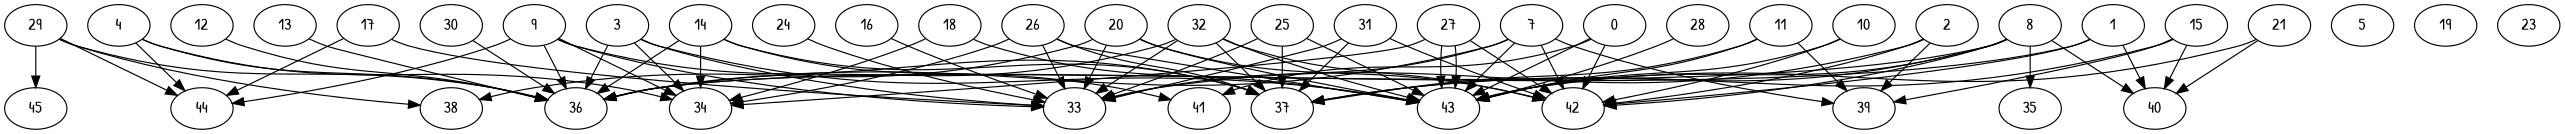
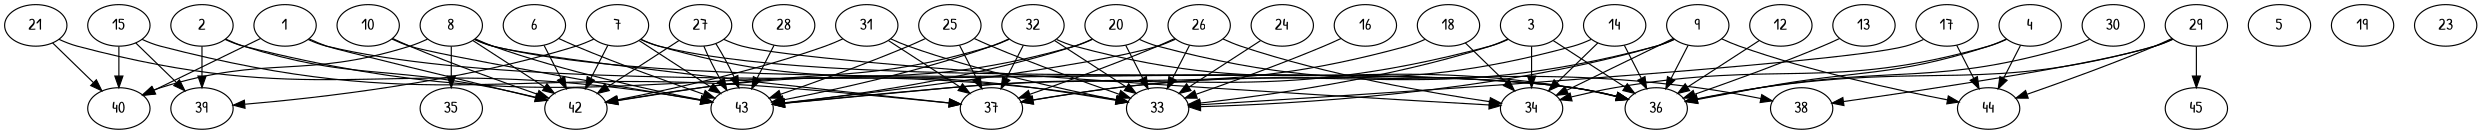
  digraph {
    fontname="Patrick Hand"
    node [alpha=0.04 fontname="Patrick Hand"]
    edge [fontname="Patrick Hand"]
    1 [alpha=0.05 expect_size=19568640]
    36 [alpha=0.16 expect_size=23018496]
    40 [alpha=0.13 expect_size=17106944]
    42 [expect_size=35231744]
    2 [alpha=0.17 expect_size=25890816]
    39 [alpha=0.03 expect_size=23302144]
    33 [alpha=0.12 expect_size=51001344]
    3 [alpha=0.10 expect_size=41856000]
    34 [expect_size=31250432]
    43 [alpha=0.19 expect_size=8543232]
    4 [alpha=0.07 expect_size=11941888]
    44 [alpha=0.02 expect_size=35892224]
    5 [alpha=0.17 expect_size=39914496]
-   6 [alpha=0.01 expect_size=49390592 label=0]
-   41 [alpha=0.12 expect_size=23751680]
+   6 [alpha=0.01 expect_size=49390592]
    7 [alpha=0.11 expect_size=18873344]
    35 [alpha=0.13 expect_size=10364928]
    8 [alpha=0.12 expect_size=26783744]
    37 [alpha=0.14 expect_size=18987008]
    9 [alpha=0.07 expect_size=16345088]
    10 [expect_size=35678208]
-   11 [expect_size=44424192]
    12 [alpha=0.08 expect_size=9422848]
    13 [alpha=0.06 expect_size=50264064]
    14 [alpha=0.20 expect_size=27363328]
    15 [alpha=0.13 expect_size=44565504]
    16 [alpha=0.11 expect_size=38543360]
    17 [alpha=0.18 expect_size=41321472]
    18 [expect_size=21230592]
    19 [alpha=0.15 expect_size=49411072]
    20 [alpha=0.01 expect_size=18272256]
    38 [alpha=0.19 expect_size=11900928]
    21 [alpha=0.14 expect_size=27749376]
    23 [alpha=0.12 expect_size=10108928]
    24 [alpha=0.11 expect_size=24982528]
    25 [alpha=0.05 expect_size=24609792]
    26 [alpha=0.18 expect_size=7770112]
    27 [alpha=0.17 expect_size=33974272]
    28 [alpha=0.05 expect_size=28699648]
    29 [alpha=0.17 expect_size=38835200]
    45 [alpha=0.13 expect_size=45028352]
    30 [alpha=0.03 expect_size=27138048]
    31 [alpha=0.05 expect_size=30390272]
    32 [alpha=0.09 expect_size=15732736]
    1 -> 36
    1 -> 40
    1 -> 42
    2 -> 42
    2 -> 39
    2 -> 33
    3 -> 36
    3 -> 33
    3 -> 34
    3 -> 43
    4 -> 36
    4 -> 34
    4 -> 44
    6 -> 42
    6 -> 43
-   6 -> 41
    7 -> 36
    7 -> 42
    7 -> 39
    7 -> 33
    7 -> 43
    8 -> 36
    8 -> 40
    8 -> 42
    8 -> 43
    8 -> 35
    8 -> 37
    9 -> 36
    9 -> 33
    9 -> 34
    9 -> 44
    9 -> 37
    10 -> 42
    10 -> 43
-   11 -> 39
-   11 -> 43
-   11 -> 37
    12 -> 36
    13 -> 36
    14 -> 36
    14 -> 34
-   14 -> 41
    14 -> 37
    15 -> 40
    15 -> 39
    15 -> 37
    16 -> 33
    17 -> 33
    17 -> 44
    18 -> 34
    18 -> 43
    20 -> 42
    20 -> 33
    20 -> 43
    20 -> 38
    21 -> 40
    21 -> 43
    24 -> 33
    25 -> 33
    25 -> 43
    25 -> 37
    26 -> 33
    26 -> 34
    26 -> 43
    26 -> 37
    27 -> 42
    27 -> 34
    27 -> 43
    27 -> 43
    28 -> 43
    29 -> 36
    29 -> 44
    29 -> 38
    29 -> 45
    30 -> 36
    31 -> 42
    31 -> 33
    31 -> 37
    32 -> 36
    32 -> 42
    32 -> 33
    32 -> 43
    32 -> 37
  }
